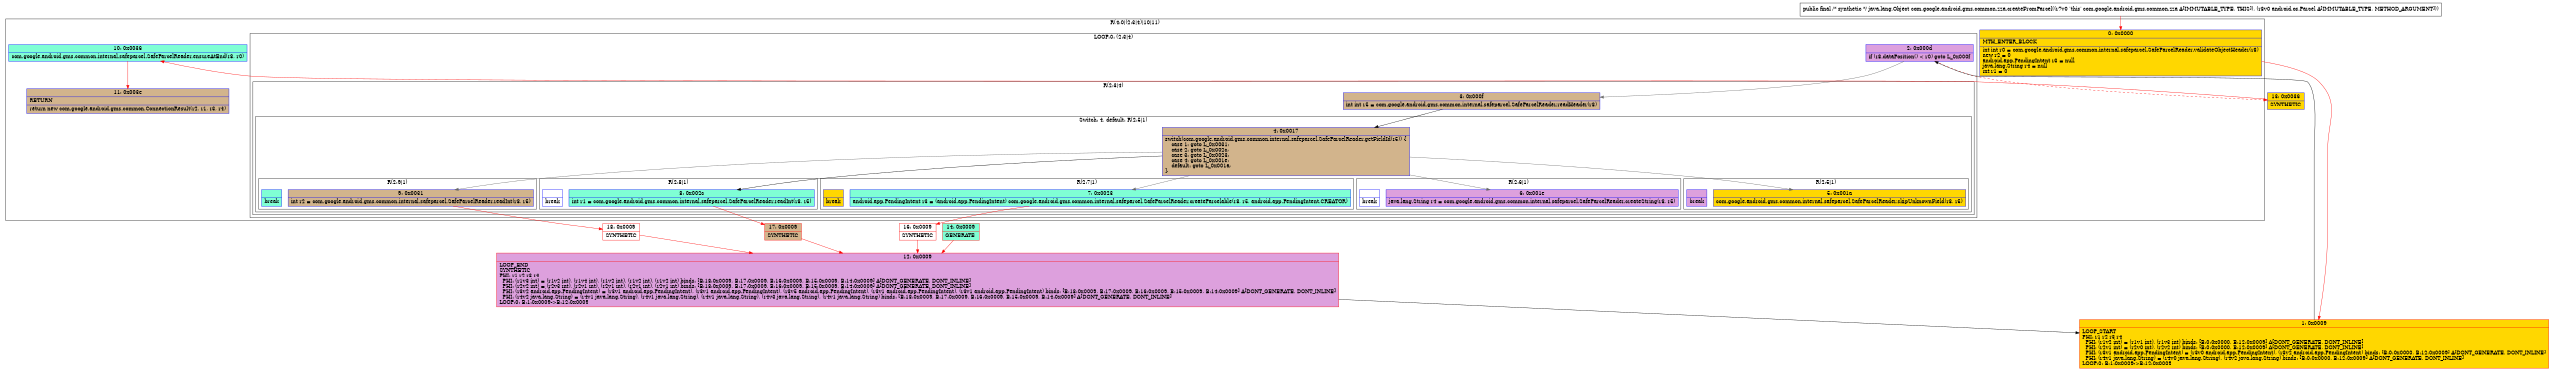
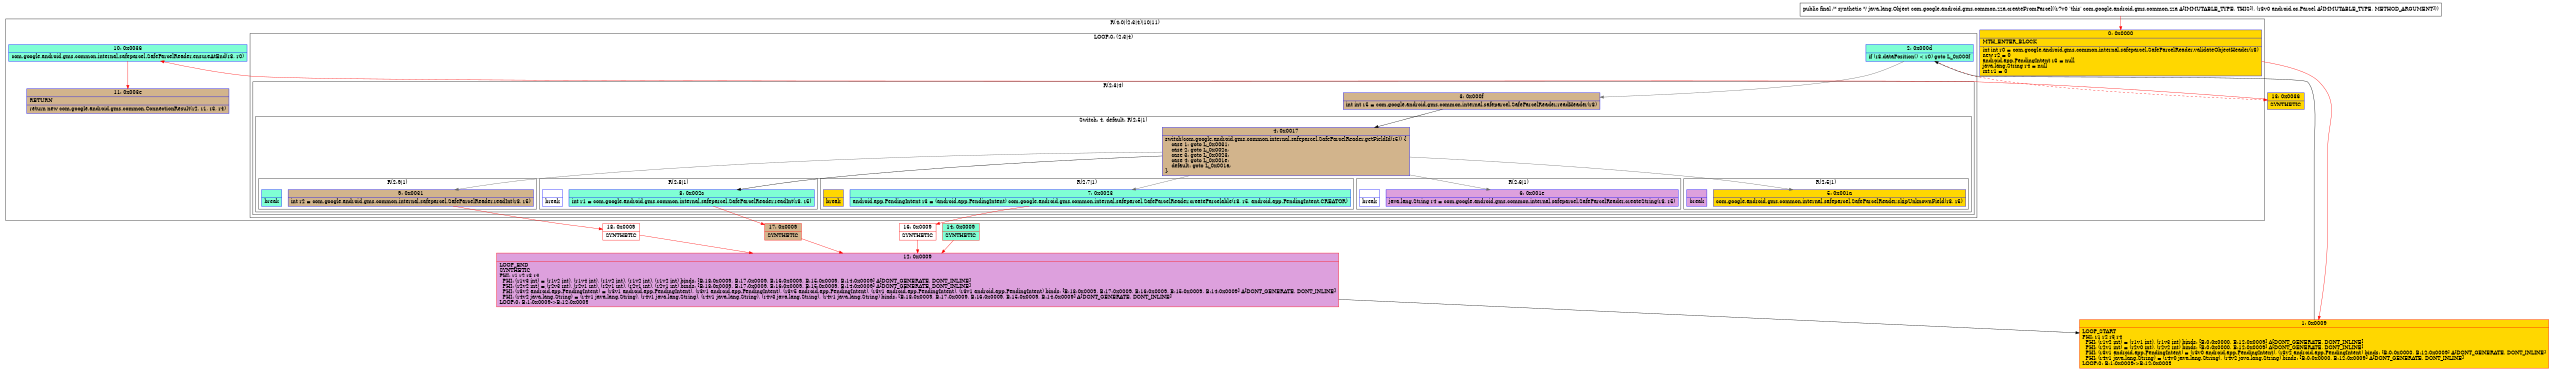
  digraph {
    node [color=blue fillcolor=tan shape=record style=filled]
    edge [color=red]
    n1 [label="{9\:\ 0x0031|int r2 = com.google.android.gms.common.internal.safeparcel.SafeParcelReader.readInt(r8, r5)\l}"]
    n2 [fillcolor=aquamarine label="{|break\l}"]
    n3 [fillcolor=aquamarine label="{8\:\ 0x002c|int r1 = com.google.android.gms.common.internal.safeparcel.SafeParcelReader.readInt(r8, r5)\l}"]
    n4 [fillcolor=white label="{|break\l}"]
    n5 [fillcolor=aquamarine label="{7\:\ 0x0023|android.app.PendingIntent r3 = (android.app.PendingIntent) com.google.android.gms.common.internal.safeparcel.SafeParcelReader.createParcelable(r8, r5, android.app.PendingIntent.CREATOR)\l}"]
    n6 [fillcolor=gold label="{|break\l}"]
    n7 [fillcolor=plum label="{6\:\ 0x001e|java.lang.String r4 = com.google.android.gms.common.internal.safeparcel.SafeParcelReader.createString(r8, r5)\l}"]
    n8 [fillcolor=white label="{|break\l}"]
    n9 [fillcolor=gold label="{5\:\ 0x001a|com.google.android.gms.common.internal.safeparcel.SafeParcelReader.skipUnknownField(r8, r5)\l}"]
    n10 [fillcolor=plum label="{|break\l}"]
    n11 [label="{4\:\ 0x0017|switch(com.google.android.gms.common.internal.safeparcel.SafeParcelReader.getFieldId(r5)) \{\l    case 1: goto L_0x0031;\l    case 2: goto L_0x002c;\l    case 3: goto L_0x0023;\l    case 4: goto L_0x001e;\l    default: goto L_0x001a;\l\}\l}"]
    n12 [label="{3\:\ 0x000f|int int r5 = com.google.android.gms.common.internal.safeparcel.SafeParcelReader.readHeader(r8)\l}"]
-   n13 [fillcolor=plum label="{2\:\ 0x000d|if (r8.dataPosition() \< r0) goto L_0x000f\l}"]
+   n13 [fillcolor=aquamarine label="{2\:\ 0x000d|if (r8.dataPosition() \< r0) goto L_0x000f\l}"]
    n14 [fillcolor=gold label="{0\:\ 0x0000|MTH_ENTER_BLOCK\l|int int r0 = com.google.android.gms.common.internal.safeparcel.SafeParcelReader.validateObjectHeader(r8)\lnew r2 = 0\landroid.app.PendingIntent r3 = null\ljava.lang.String r4 = null\lint r1 = 0\l}"]
    n15 [fillcolor=aquamarine label="{10\:\ 0x0036|com.google.android.gms.common.internal.safeparcel.SafeParcelReader.ensureAtEnd(r8, r0)\l}"]
    n16 [label="{11\:\ 0x003e|RETURN\l|return new com.google.android.gms.common.ConnectionResult(r2, r1, r3, r4)\l}"]
    n17 [color=red fillcolor=white label="{18\:\ 0x0009|SYNTHETIC\l}"]
    n18 [color=red label="{17\:\ 0x0009|SYNTHETIC\l}"]
    n19 [color=red fillcolor=white label="{16\:\ 0x0009|SYNTHETIC\l}"]
    n20 [fillcolor=gold label="{13\:\ 0x0036|SYNTHETIC\l}"]
    n21 [color=red fillcolor=gold label="{1\:\ 0x0009|LOOP_START\lPHI: r1 r2 r3 r4 \l  PHI: (r1v2 int) = (r1v1 int), (r1v3 int) binds: [B:0:0x0000, B:12:0x0009] A[DONT_GENERATE, DONT_INLINE]\l  PHI: (r2v1 int) = (r2v0 int), (r2v2 int) binds: [B:0:0x0000, B:12:0x0009] A[DONT_GENERATE, DONT_INLINE]\l  PHI: (r3v1 android.app.PendingIntent) = (r3v0 android.app.PendingIntent), (r3v2 android.app.PendingIntent) binds: [B:0:0x0000, B:12:0x0009] A[DONT_GENERATE, DONT_INLINE]\l  PHI: (r4v1 java.lang.String) = (r4v0 java.lang.String), (r4v2 java.lang.String) binds: [B:0:0x0000, B:12:0x0009] A[DONT_GENERATE, DONT_INLINE]\lLOOP:0: B:1:0x0009\-\>B:12:0x0009\l}"]
    n22 [color=red fillcolor=plum label="{12\:\ 0x0009|LOOP_END\lSYNTHETIC\lPHI: r1 r2 r3 r4 \l  PHI: (r1v3 int) = (r1v2 int), (r1v4 int), (r1v2 int), (r1v2 int), (r1v2 int) binds: [B:18:0x0009, B:17:0x0009, B:16:0x0009, B:15:0x0009, B:14:0x0009] A[DONT_GENERATE, DONT_INLINE]\l  PHI: (r2v2 int) = (r2v3 int), (r2v1 int), (r2v1 int), (r2v1 int), (r2v1 int) binds: [B:18:0x0009, B:17:0x0009, B:16:0x0009, B:15:0x0009, B:14:0x0009] A[DONT_GENERATE, DONT_INLINE]\l  PHI: (r3v2 android.app.PendingIntent) = (r3v1 android.app.PendingIntent), (r3v1 android.app.PendingIntent), (r3v5 android.app.PendingIntent), (r3v1 android.app.PendingIntent), (r3v1 android.app.PendingIntent) binds: [B:18:0x0009, B:17:0x0009, B:16:0x0009, B:15:0x0009, B:14:0x0009] A[DONT_GENERATE, DONT_INLINE]\l  PHI: (r4v2 java.lang.String) = (r4v1 java.lang.String), (r4v1 java.lang.String), (r4v1 java.lang.String), (r4v3 java.lang.String), (r4v1 java.lang.String) binds: [B:18:0x0009, B:17:0x0009, B:16:0x0009, B:15:0x0009, B:14:0x0009] A[DONT_GENERATE, DONT_INLINE]\lLOOP:0: B:1:0x0009\-\>B:12:0x0009\l}"]
-   n23 [color=red fillcolor=aquamarine label="{14\:\ 0x0009|GENERATE\l}"]
+   n23 [color=red fillcolor=aquamarine label="{14\:\ 0x0009|SYNTHETIC\l}"]
    n24 [fillcolor=white label="{public final \/* synthetic *\/ java.lang.Object com.google.android.gms.common.zza.createFromParcel((r7v0 'this' com.google.android.gms.common.zza A[IMMUTABLE_TYPE, THIS]), (r8v0 android.os.Parcel A[IMMUTABLE_TYPE, METHOD_ARGUMENT])) }" color=""]
    subgraph cluster_1 {
      label="R(4:0|(2:3|4)|10|11)"
      n14
      n15
      n16
      subgraph cluster_2 {
        label="LOOP:0: (2:3|4)"
        n13
        subgraph cluster_3 {
          label="R(2:3|4)"
          n12
          subgraph cluster_4 {
            label="Switch: 4, default: R(2:5|1)"
            n11
            subgraph cluster_5 {
              label="R(2:9|1)"
              n1
              n2
            }
            subgraph cluster_6 {
              label="R(2:8|1)"
              n3
              n4
            }
            subgraph cluster_7 {
              label="R(2:7|1)"
              n5
              n6
            }
            subgraph cluster_8 {
              label="R(2:6|1)"
              n7
              n8
            }
            subgraph cluster_9 {
              label="R(2:5|1)"
              n9
              n10
            }
          }
        }
      }
    }
    n1 -> n17
    n3 -> n18
    n5 -> n19
    n11 -> n1 [color=gray40]
    n11 -> n3 [color=black]
    n11 -> n5 [color=gray40]
    n11 -> n7 [color=gray40]
    n11 -> n9 [color=gray40]
    n12 -> n11 [color=black]
    n13 -> n12 [color=gray40]
    n13 -> n20 [style=dashed]
    n14 -> n21
    n15 -> n16
    n17 -> n22
    n18 -> n22
    n19 -> n22
    n20 -> n15
    n21 -> n13 [color=black]
    n22 -> n21 [color=black]
    n23 -> n22
    n24 -> n14
  }
